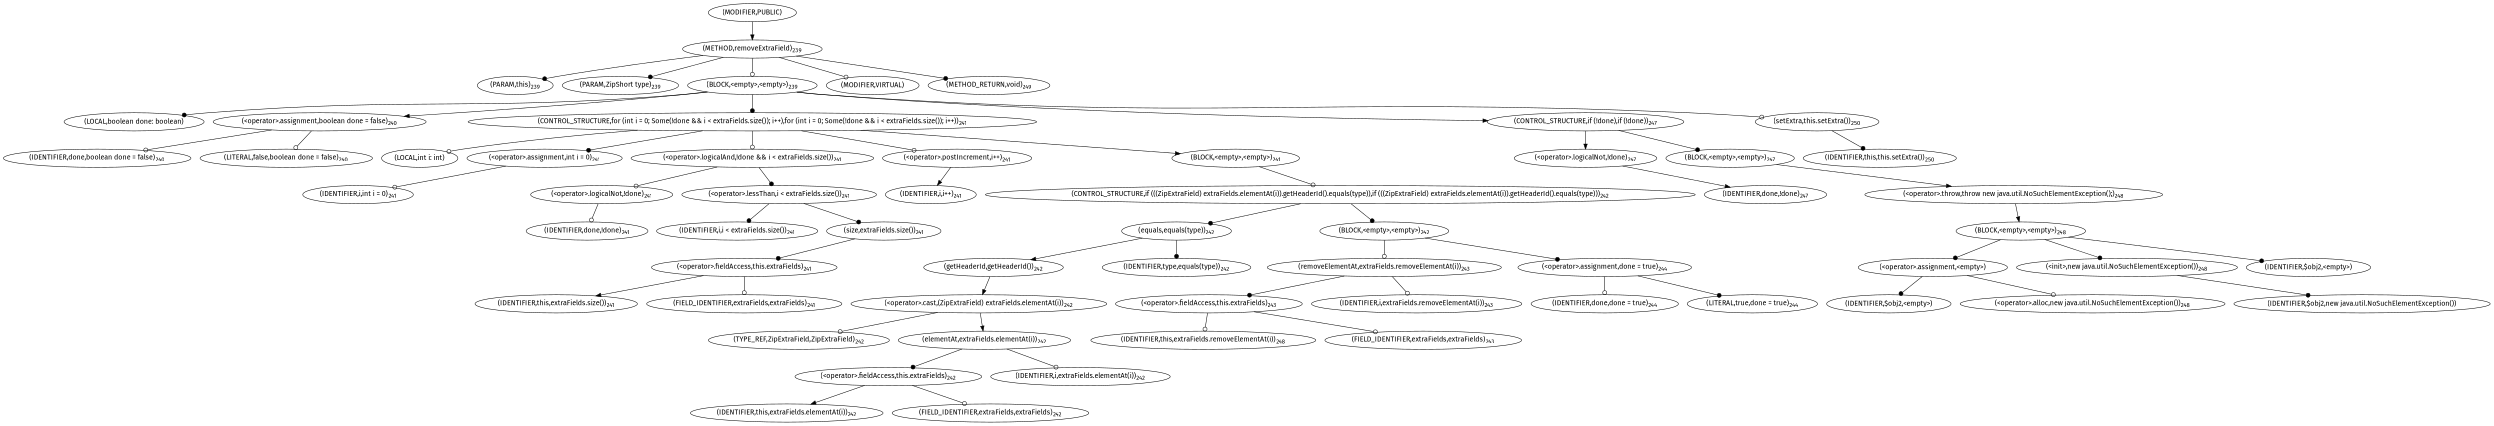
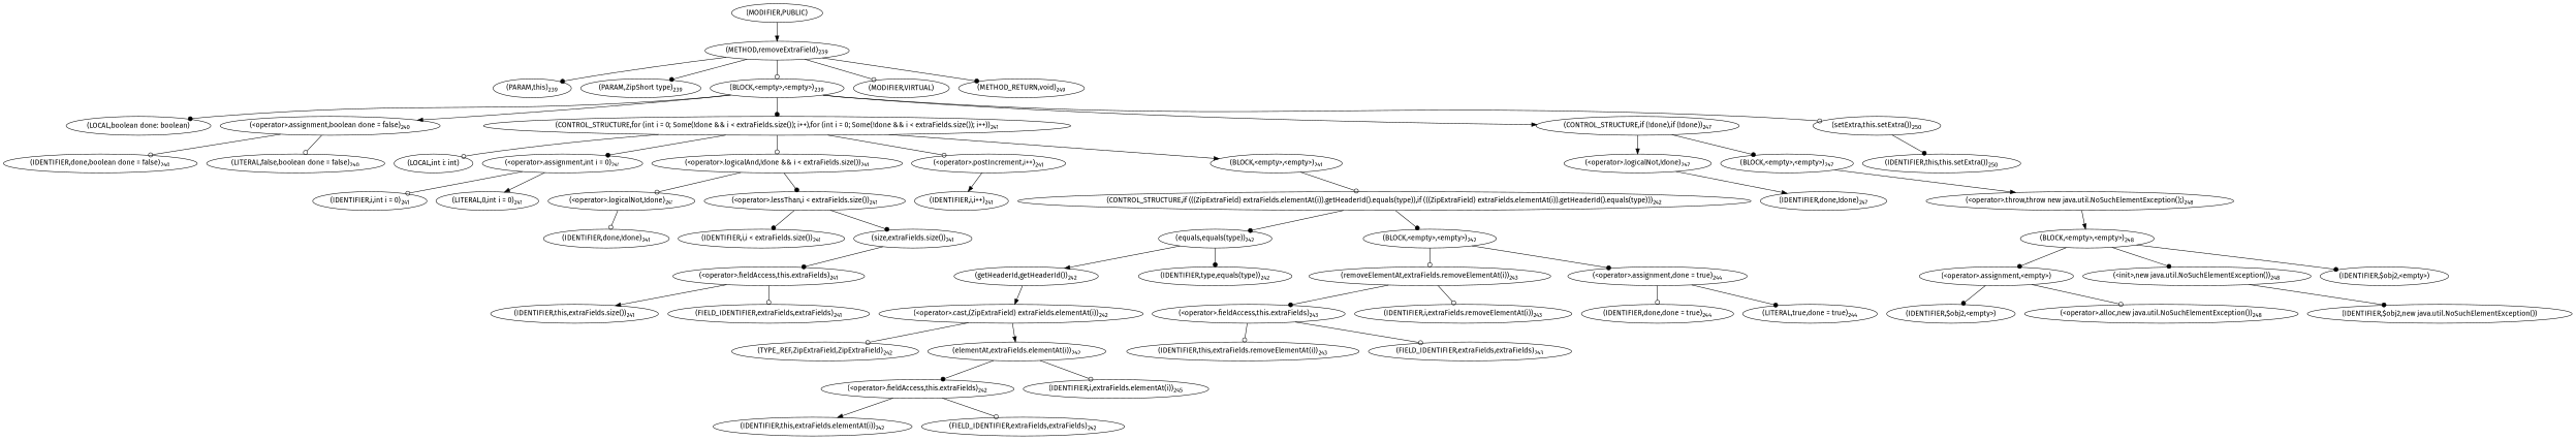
  digraph {
    fontname="Fira Sans"
    node [fontname="Fira Sans"]
    edge [arrowhead=dot fontname="Fira Sans"]
    n1 [label=<(METHOD,removeExtraField)<SUB>239</SUB>>]
    n2 [label=<(PARAM,this)<SUB>239</SUB>>]
    n3 [label=<(PARAM,ZipShort type)<SUB>239</SUB>>]
    n4 [label=<(BLOCK,&lt;empty&gt;,&lt;empty&gt;)<SUB>239</SUB>>]
    n5 [label=<(MODIFIER,VIRTUAL)>]
    n6 [label=<(METHOD_RETURN,void)<SUB>249</SUB>>]
    n7 [label=<(LOCAL,boolean done: boolean)>]
    n8 [label=<(&lt;operator&gt;.assignment,boolean done = false)<SUB>240</SUB>>]
    n9 [label=<(CONTROL_STRUCTURE,for (int i = 0; Some(!done &amp;&amp; i &lt; extraFields.size()); i++),for (int i = 0; Some(!done &amp;&amp; i &lt; extraFields.size()); i++))<SUB>241</SUB>>]
    n10 [label=<(CONTROL_STRUCTURE,if (!done),if (!done))<SUB>247</SUB>>]
    n11 [label=<(setExtra,this.setExtra())<SUB>250</SUB>>]
    n12 [label=<(MODIFIER,PUBLIC)>]
    n13 [label=<(IDENTIFIER,done,boolean done = false)<SUB>240</SUB>>]
    n14 [label=<(LITERAL,false,boolean done = false)<SUB>240</SUB>>]
    n15 [label=<(LOCAL,int i: int)>]
    n16 [label=<(&lt;operator&gt;.assignment,int i = 0)<SUB>241</SUB>>]
    n17 [label=<(&lt;operator&gt;.logicalAnd,!done &amp;&amp; i &lt; extraFields.size())<SUB>241</SUB>>]
    n18 [label=<(&lt;operator&gt;.postIncrement,i++)<SUB>241</SUB>>]
    n19 [label=<(BLOCK,&lt;empty&gt;,&lt;empty&gt;)<SUB>241</SUB>>]
    n20 [label=<(&lt;operator&gt;.logicalNot,!done)<SUB>247</SUB>>]
    n21 [label=<(BLOCK,&lt;empty&gt;,&lt;empty&gt;)<SUB>247</SUB>>]
    n22 [label=<(IDENTIFIER,this,this.setExtra())<SUB>250</SUB>>]
    n23 [label=<(IDENTIFIER,i,int i = 0)<SUB>241</SUB>>]
+   n24 [label=<(LITERAL,0,int i = 0)<SUB>241</SUB>>]
    n25 [label=<(&lt;operator&gt;.logicalNot,!done)<SUB>241</SUB>>]
    n26 [label=<(&lt;operator&gt;.lessThan,i &lt; extraFields.size())<SUB>241</SUB>>]
    n27 [label=<(IDENTIFIER,i,i++)<SUB>241</SUB>>]
    n28 [label=<(CONTROL_STRUCTURE,if (((ZipExtraField) extraFields.elementAt(i)).getHeaderId().equals(type)),if (((ZipExtraField) extraFields.elementAt(i)).getHeaderId().equals(type)))<SUB>242</SUB>>]
    n29 [label=<(IDENTIFIER,done,!done)<SUB>241</SUB>>]
    n30 [label=<(IDENTIFIER,i,i &lt; extraFields.size())<SUB>241</SUB>>]
    n31 [label=<(size,extraFields.size())<SUB>241</SUB>>]
    n32 [label=<(&lt;operator&gt;.fieldAccess,this.extraFields)<SUB>241</SUB>>]
    n33 [label=<(IDENTIFIER,this,extraFields.size())<SUB>241</SUB>>]
    n34 [label=<(FIELD_IDENTIFIER,extraFields,extraFields)<SUB>241</SUB>>]
    n35 [label=<(equals,equals(type))<SUB>242</SUB>>]
    n36 [label=<(BLOCK,&lt;empty&gt;,&lt;empty&gt;)<SUB>242</SUB>>]
    n37 [label=<(getHeaderId,getHeaderId())<SUB>242</SUB>>]
    n38 [label=<(IDENTIFIER,type,equals(type))<SUB>242</SUB>>]
    n39 [label=<(removeElementAt,extraFields.removeElementAt(i))<SUB>243</SUB>>]
    n40 [label=<(&lt;operator&gt;.assignment,done = true)<SUB>244</SUB>>]
    n41 [label=<(&lt;operator&gt;.cast,(ZipExtraField) extraFields.elementAt(i))<SUB>242</SUB>>]
    n42 [label=<(TYPE_REF,ZipExtraField,ZipExtraField)<SUB>242</SUB>>]
    n43 [label=<(elementAt,extraFields.elementAt(i))<SUB>242</SUB>>]
    n44 [label=<(&lt;operator&gt;.fieldAccess,this.extraFields)<SUB>242</SUB>>]
-   n45 [label=<(IDENTIFIER,i,extraFields.elementAt(i))<SUB>242</SUB>>]
+   n45 [label=<(IDENTIFIER,i,extraFields.elementAt(i))<SUB>245</SUB>>]
    n46 [label=<(IDENTIFIER,this,extraFields.elementAt(i))<SUB>242</SUB>>]
    n47 [label=<(FIELD_IDENTIFIER,extraFields,extraFields)<SUB>242</SUB>>]
    n48 [label=<(&lt;operator&gt;.fieldAccess,this.extraFields)<SUB>243</SUB>>]
    n49 [label=<(IDENTIFIER,i,extraFields.removeElementAt(i))<SUB>243</SUB>>]
    n50 [label=<(IDENTIFIER,done,done = true)<SUB>244</SUB>>]
    n51 [label=<(LITERAL,true,done = true)<SUB>244</SUB>>]
-   n52 [label=<(IDENTIFIER,this,extraFields.removeElementAt(i))<SUB>248</SUB>>]
+   n52 [label=<(IDENTIFIER,this,extraFields.removeElementAt(i))<SUB>243</SUB>>]
    n53 [label=<(FIELD_IDENTIFIER,extraFields,extraFields)<SUB>243</SUB>>]
    n54 [label=<(IDENTIFIER,done,!done)<SUB>247</SUB>>]
    n55 [label=<(&lt;operator&gt;.throw,throw new java.util.NoSuchElementException();)<SUB>248</SUB>>]
    n56 [label=<(BLOCK,&lt;empty&gt;,&lt;empty&gt;)<SUB>248</SUB>>]
    n57 [label=<(&lt;operator&gt;.assignment,&lt;empty&gt;)>]
    n58 [label=<(&lt;init&gt;,new java.util.NoSuchElementException())<SUB>248</SUB>>]
    n59 [label=<(IDENTIFIER,$obj2,&lt;empty&gt;)>]
    n60 [label=<(IDENTIFIER,$obj2,&lt;empty&gt;)>]
    n61 [label=<(&lt;operator&gt;.alloc,new java.util.NoSuchElementException())<SUB>248</SUB>>]
    n62 [label=<(IDENTIFIER,$obj2,new java.util.NoSuchElementException())>]
    n1 -> n2
    n1 -> n3
    n1 -> n4 [arrowhead=odot]
    n1 -> n5 [arrowhead=odot]
    n1 -> n6
    n4 -> n7
    n4 -> n8 [arrowhead=normal]
    n4 -> n9
    n4 -> n10 [arrowhead=normal]
    n4 -> n11 [arrowhead=odot]
    n8 -> n13 [arrowhead=odot]
    n8 -> n14 [arrowhead=odot]
    n9 -> n15 [arrowhead=odot]
    n9 -> n16
    n9 -> n17 [arrowhead=odot]
    n9 -> n18 [arrowhead=odot]
    n9 -> n19 [arrowhead=normal]
    n10 -> n20 [arrowhead=normal]
    n10 -> n21
    n11 -> n22
    n12 -> n1 [arrowhead=normal]
    n16 -> n23 [arrowhead=odot]
+   n16 -> n24 [arrowhead=normal]
    n17 -> n25 [arrowhead=odot]
    n17 -> n26
    n18 -> n27 [arrowhead=normal]
    n19 -> n28 [arrowhead=odot]
    n20 -> n54 [arrowhead=normal]
    n21 -> n55 [arrowhead=normal]
    n25 -> n29 [arrowhead=odot]
    n26 -> n30
    n26 -> n31
    n28 -> n35
    n28 -> n36
    n31 -> n32
    n32 -> n33 [arrowhead=normal]
    n32 -> n34 [arrowhead=odot]
    n35 -> n37 [arrowhead=normal]
    n35 -> n38
    n36 -> n39 [arrowhead=odot]
    n36 -> n40
    n37 -> n41 [arrowhead=normal]
    n39 -> n48
    n39 -> n49 [arrowhead=odot]
    n40 -> n50 [arrowhead=odot]
    n40 -> n51
    n41 -> n42 [arrowhead=odot]
    n41 -> n43 [arrowhead=normal]
    n43 -> n44
    n43 -> n45 [arrowhead=odot]
    n44 -> n46 [arrowhead=normal]
    n44 -> n47 [arrowhead=odot]
    n48 -> n52 [arrowhead=odot]
    n48 -> n53 [arrowhead=odot]
    n55 -> n56 [arrowhead=normal]
    n56 -> n57
    n56 -> n58
    n56 -> n59
    n57 -> n60
    n57 -> n61 [arrowhead=odot]
    n58 -> n62
  }
